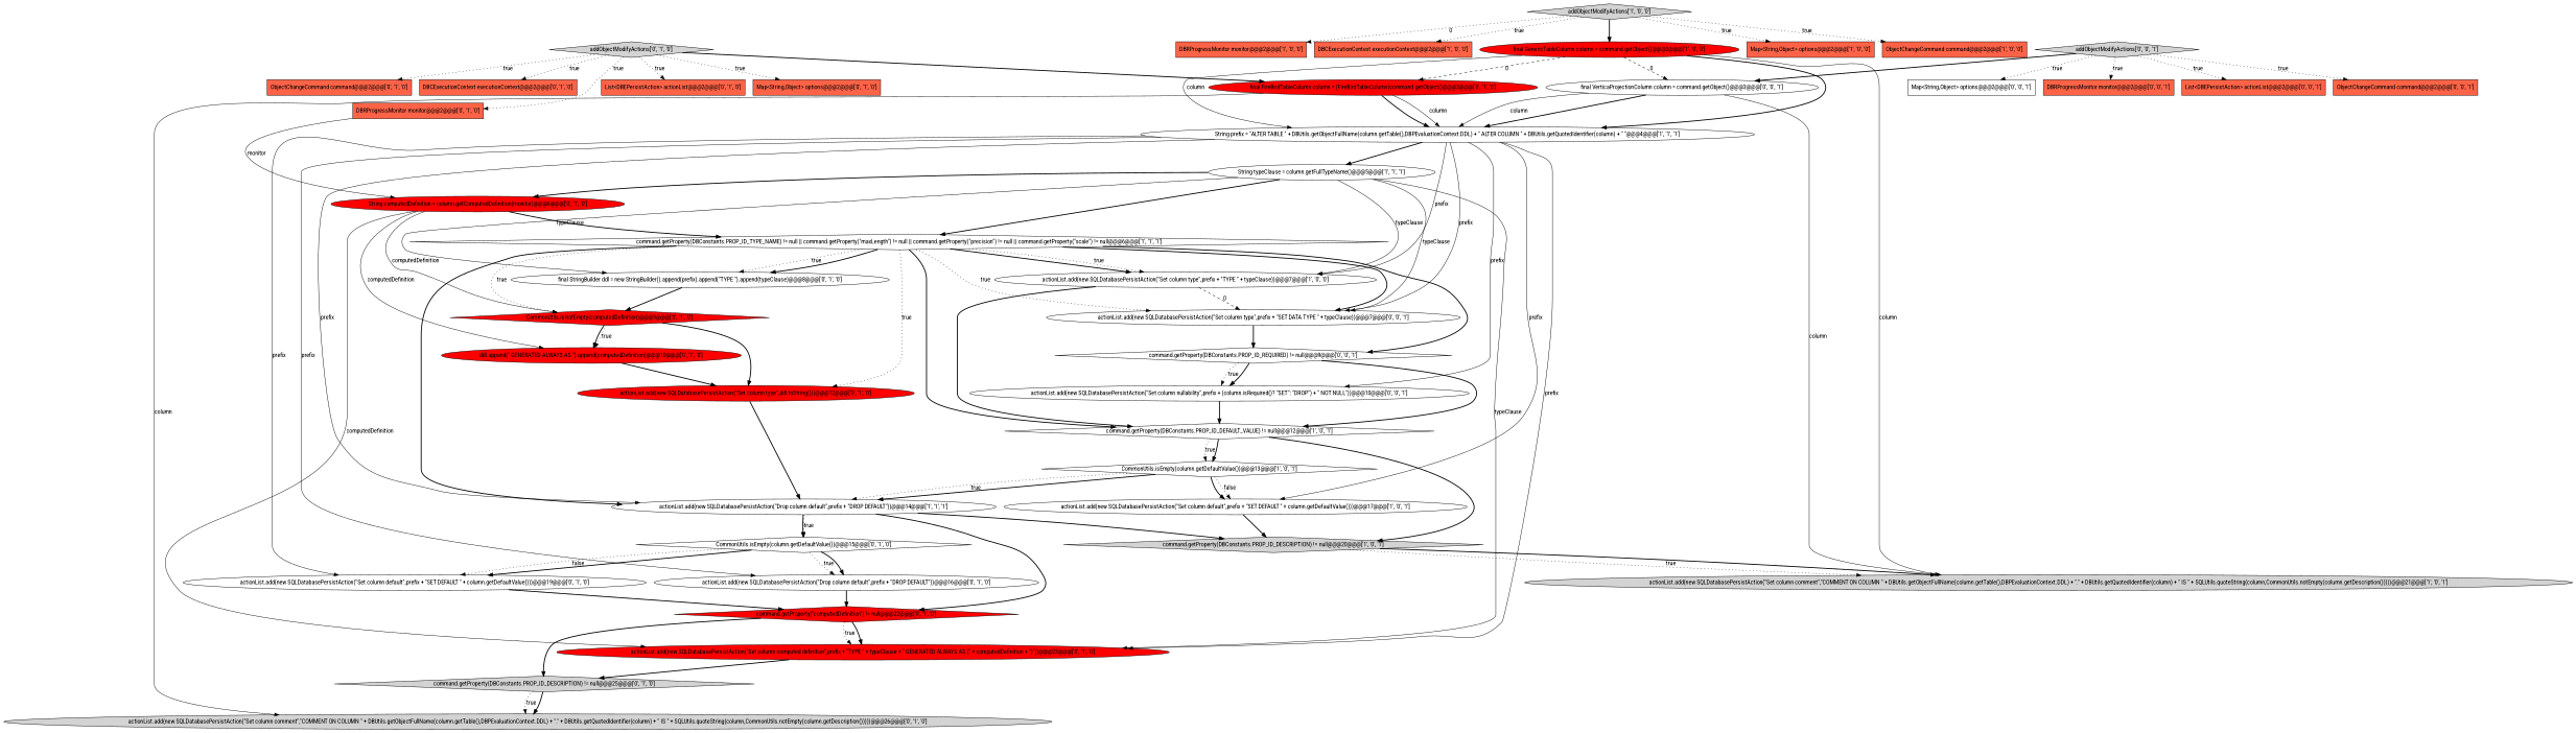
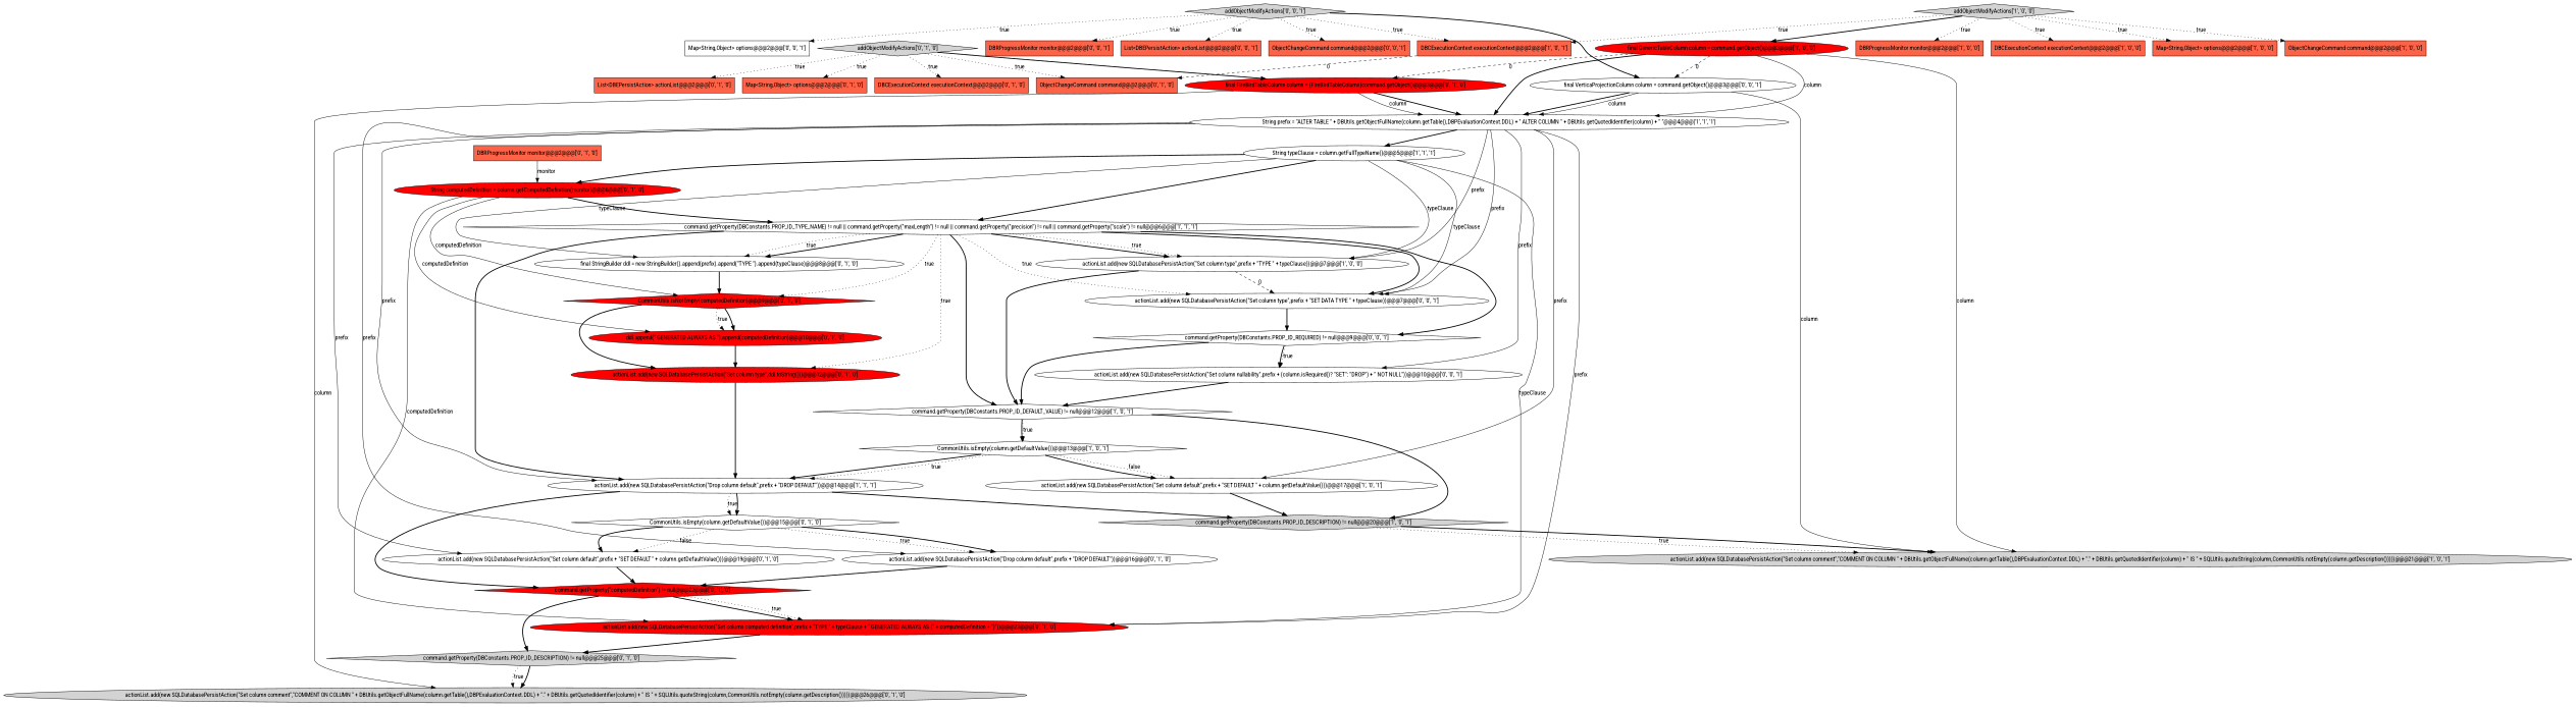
  digraph {
    fontname="Roboto Condensed"
    node [fillcolor=white fontname="Roboto Condensed" shape=ellipse style=filled]
    edge [fontname="Roboto Condensed" style=bold]
    n1 [label="actionList.add(new SQLDatabasePersistAction(\"Set column nullability\",prefix + (column.isRequired()? \"SET\": \"DROP\") + \" NOT NULL\"))@@@10@@@['0', '0', '1']"]
    n2 [label="command.getProperty(DBConstants.PROP_ID_DEFAULT_VALUE) != null@@@12@@@['1', '0', '1']" shape=diamond]
    n3 [label="CommonUtils.isEmpty(column.getDefaultValue())@@@13@@@['1', '0', '1']" shape=diamond]
    n4 [fillcolor=lightgray label="command.getProperty(DBConstants.PROP_ID_DESCRIPTION) != null@@@20@@@['1', '0', '1']" shape=diamond]
    n5 [fillcolor=tomato label="Map<String,Object> options@@@2@@@['0', '1', '0']" shape=box]
    n6 [fillcolor=red label="String computedDefinition = column.getComputedDefinition(monitor)@@@6@@@['0', '1', '0']"]
    n7 [fillcolor=red label="ddl.append(\" GENERATED ALWAYS AS \").append(computedDefinition)@@@10@@@['0', '1', '0']"]
    n8 [fillcolor=red label="CommonUtils.isNotEmpty(computedDefinition)@@@9@@@['0', '1', '0']" shape=diamond]
    n9 [label="command.getProperty(DBConstants.PROP_ID_TYPE_NAME) != null || command.getProperty(\"maxLength\") != null || command.getProperty(\"precision\") != null || command.getProperty(\"scale\") != null@@@6@@@['1', '1', '1']" shape=diamond]
    n10 [fillcolor=red label="actionList.add(new SQLDatabasePersistAction(\"Set column computed definition\",prefix + \"TYPE \" + typeClause + \" GENERATED ALWAYS AS (\" + computedDefinition + \")\"))@@@23@@@['0', '1', '0']"]
    n11 [fillcolor=red label="actionList.add(new SQLDatabasePersistAction(\"Set column type\",ddl.toString()))@@@12@@@['0', '1', '0']"]
    n12 [label="command.getProperty(DBConstants.PROP_ID_REQUIRED) != null@@@9@@@['0', '0', '1']" shape=diamond]
    n13 [label="actionList.add(new SQLDatabasePersistAction(\"Set column type\",prefix + \"SET DATA TYPE \" + typeClause))@@@7@@@['0', '0', '1']"]
    n14 [label="actionList.add(new SQLDatabasePersistAction(\"Drop column default\",prefix + \"DROP DEFAULT\"))@@@14@@@['1', '1', '1']"]
    n15 [label="actionList.add(new SQLDatabasePersistAction(\"Set column type\",prefix + \"TYPE \" + typeClause))@@@7@@@['1', '0', '0']"]
    n16 [label="final StringBuilder ddl = new StringBuilder().append(prefix).append(\"TYPE \").append(typeClause)@@@8@@@['0', '1', '0']"]
    n17 [fillcolor=lightgray label="command.getProperty(DBConstants.PROP_ID_DESCRIPTION) != null@@@25@@@['0', '1', '0']" shape=diamond]
    n18 [fillcolor=lightgray label="addObjectModifyActions['0', '0', '1']" shape=diamond]
    n19 [label="final VerticaProjectionColumn column = command.getObject()@@@3@@@['0', '0', '1']"]
+   n20 [fillcolor=tomato label="DBCExecutionContext executionContext@@@2@@@['1', '0', '1']" shape=box]
    n21 [label="Map<String,Object> options@@@2@@@['0', '0', '1']" shape=box]
    n22 [fillcolor=tomato label="DBRProgressMonitor monitor@@@2@@@['0', '0', '1']" shape=box]
    n23 [fillcolor=tomato label="List<DBEPersistAction> actionList@@@2@@@['0', '0', '1']" shape=box]
    n24 [fillcolor=tomato label="ObjectChangeCommand command@@@2@@@['0', '0', '1']" shape=box]
    n25 [label="String prefix = \"ALTER TABLE \" + DBUtils.getObjectFullName(column.getTable(),DBPEvaluationContext.DDL) + \" ALTER COLUMN \" + DBUtils.getQuotedIdentifier(column) + \" \"@@@4@@@['1', '1', '1']"]
    n26 [fillcolor=lightgray label="actionList.add(new SQLDatabasePersistAction(\"Set column comment\",\"COMMENT ON COLUMN \" + DBUtils.getObjectFullName(column.getTable(),DBPEvaluationContext.DDL) + \".\" + DBUtils.getQuotedIdentifier(column) + \" IS \" + SQLUtils.quoteString(column,CommonUtils.notEmpty(column.getDescription()))))@@@21@@@['1', '0', '1']"]
    n27 [fillcolor=tomato label="ObjectChangeCommand command@@@2@@@['0', '1', '0']" shape=box]
    n28 [fillcolor=tomato label="DBRProgressMonitor monitor@@@2@@@['1', '0', '0']" shape=box]
    n29 [fillcolor=tomato label="DBCExecutionContext executionContext@@@2@@@['1', '0', '0']" shape=box]
    n30 [fillcolor=lightgray label="addObjectModifyActions['0', '1', '0']" shape=diamond]
    n31 [fillcolor=tomato label="DBCExecutionContext executionContext@@@2@@@['0', '1', '0']" shape=box]
    n32 [fillcolor=red label="final FireBirdTableColumn column = (FireBirdTableColumn)command.getObject()@@@3@@@['0', '1', '0']"]
    n33 [fillcolor=tomato label="DBRProgressMonitor monitor@@@2@@@['0', '1', '0']" shape=box]
    n34 [fillcolor=tomato label="List<DBEPersistAction> actionList@@@2@@@['0', '1', '0']" shape=box]
    n35 [fillcolor=lightgray label="actionList.add(new SQLDatabasePersistAction(\"Set column comment\",\"COMMENT ON COLUMN \" + DBUtils.getObjectFullName(column.getTable(),DBPEvaluationContext.DDL) + \".\" + DBUtils.getQuotedIdentifier(column) + \" IS \" + SQLUtils.quoteString(column,CommonUtils.notEmpty(column.getDescription()))))@@@26@@@['0', '1', '0']"]
    n36 [label="String typeClause = column.getFullTypeName()@@@5@@@['1', '1', '1']"]
    n37 [label="actionList.add(new SQLDatabasePersistAction(\"Set column default\",prefix + \"SET DEFAULT \" + column.getDefaultValue()))@@@19@@@['0', '1', '0']"]
    n38 [label="actionList.add(new SQLDatabasePersistAction(\"Set column default\",prefix + \"SET DEFAULT \" + column.getDefaultValue()))@@@17@@@['1', '0', '1']"]
    n39 [label="actionList.add(new SQLDatabasePersistAction(\"Drop column default\",prefix + \"DROP DEFAULT\"))@@@16@@@['0', '1', '0']"]
    n40 [fillcolor=red label="command.getProperty(\"computedDefinition\") != null@@@22@@@['0', '1', '0']" shape=diamond]
    n41 [label="CommonUtils.isEmpty(column.getDefaultValue())@@@15@@@['0', '1', '0']" shape=diamond]
    n42 [fillcolor=red label="final GenericTableColumn column = command.getObject()@@@3@@@['1', '0', '0']"]
    n43 [fillcolor=tomato label="Map<String,Object> options@@@2@@@['1', '0', '0']" shape=box]
    n44 [fillcolor=lightgray label="addObjectModifyActions['1', '0', '0']" shape=diamond]
    n45 [fillcolor=tomato label="ObjectChangeCommand command@@@2@@@['1', '0', '0']" shape=box]
    n1 -> n2
    n2 -> n3 [label=true style=dotted]
    n2 -> n3
    n2 -> n4
    n3 -> n14
    n3 -> n14 [label=true style=dotted]
    n3 -> n38
    n3 -> n38 [label=false style=dotted]
    n4 -> n26 [label=true style=dotted]
    n4 -> n26
    n6 -> n7 [label=computedDefinition style=solid]
    n6 -> n8 [label=computedDefinition style=solid]
    n6 -> n9
    n6 -> n10 [label=computedDefinition style=solid]
    n7 -> n11
    n8 -> n7
    n8 -> n7 [label=true style=dotted]
    n8 -> n11
    n9 -> n2
    n9 -> n8 [label=true style=dotted]
    n9 -> n11 [label=true style=dotted]
    n9 -> n12
    n9 -> n13 [label=true style=dotted]
    n9 -> n13
    n9 -> n14
    n9 -> n15
    n9 -> n15 [label=true style=dotted]
    n9 -> n16 [label=true style=dotted]
    n9 -> n16
    n10 -> n17
    n11 -> n14
    n12 -> n1 [label=true style=dotted]
    n12 -> n1
    n12 -> n2
    n13 -> n12
    n14 -> n4
    n14 -> n40
    n14 -> n41 [label=true style=dotted]
    n14 -> n41
    n15 -> n2
    n15 -> n13 [label=0 style=dashed]
    n16 -> n8
    n17 -> n35
    n17 -> n35 [label=true style=dotted]
    n18 -> n19
+   n18 -> n20 [label=true style=dotted]
    n18 -> n21 [label=true style=dotted]
    n18 -> n22 [label=true style=dotted]
    n18 -> n23 [label=true style=dotted]
    n18 -> n24 [label=true style=dotted]
    n19 -> n25
    n19 -> n25 [label=column style=solid]
    n19 -> n26 [label=column style=solid]
+   n20 -> n27 [label=0 style=dashed]
    n25 -> n1 [label=prefix style=solid]
    n25 -> n10 [label=prefix style=solid]
    n25 -> n13 [label=prefix style=solid]
    n25 -> n14 [label=prefix style=solid]
    n25 -> n15 [label=prefix style=solid]
    n25 -> n36
    n25 -> n37 [label=prefix style=solid]
    n25 -> n38 [label=prefix style=solid]
    n25 -> n39 [label=prefix style=solid]
    n30 -> n5 [label=true style=dotted]
    n30 -> n27 [label=true style=dotted]
    n30 -> n31 [label=true style=dotted]
    n30 -> n32
-   n30 -> n33 [label=true style=dotted]
    n30 -> n34 [label=true style=dotted]
    n32 -> n25
    n32 -> n25 [label=column style=solid]
    n32 -> n35 [label=column style=solid]
    n33 -> n6 [label=monitor style=solid]
    n36 -> n6
    n36 -> n9
    n36 -> n10 [label=typeClause style=solid]
    n36 -> n13 [label=typeClause style=solid]
    n36 -> n15 [label=typeClause style=solid]
    n36 -> n16 [label=typeClause style=solid]
    n37 -> n40
    n38 -> n4
    n39 -> n40
    n40 -> n10
    n40 -> n10 [label=true style=dotted]
    n40 -> n17
    n41 -> n37
    n41 -> n37 [label=false style=dotted]
    n41 -> n39 [label=true style=dotted]
    n41 -> n39
    n42 -> n19 [label=0 style=dashed]
    n42 -> n25
    n42 -> n25 [label=column style=solid]
    n42 -> n26 [label=column style=solid]
    n42 -> n32 [label=0 style=dashed]
-   n44 -> n28 [label=0 style=dotted]
+   n44 -> n20 [label=true style=dotted]
+   n44 -> n28 [label=true style=dotted]
    n44 -> n29 [label=true style=dotted]
    n44 -> n42
    n44 -> n43 [label=true style=dotted]
    n44 -> n45 [label=true style=dotted]
  }
